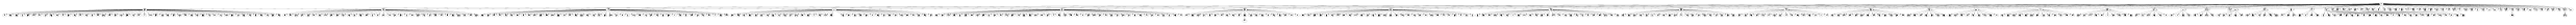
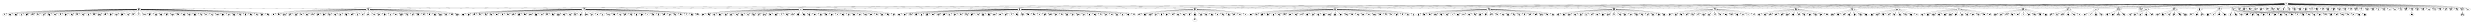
  digraph {
    0
    360
    416
    279
    277
    88
    312
    66
    443
    350
    390
    486
    464
    220
    11
    320
    84
    271
    248
    448
    121
    294
    63
    19
    48
    415
    395
    292
    120
    322
    119
    496
    403
    50
    15
    453
    250
    352
    174
    295
    409
    385
    359
    182
    175
    179
    394
    9
    280
    254
    8
    25
    112
    272
    43
    399
    445
    432
    189
    108
    478
    492
    289
    304
    198
    342
    211
    41
    267
    266
    3
    239
    194
    91
    364
    466
    172
    44
    237
    426
    444
    173
    13
    449
    326
    149
    437
    161
    392
    318
    441
    4
    110
    454
    285
    205
    484
    162
    497
    315
    157
    255
    348
    177
    16
    102
    232
    287
    253
    148
    93
    428
    418
    354
    195
    90
    491
    313
    39
    465
    470
    378
    140
    340
    460
    431
    116
    32
    485
    129
    65
    27
    20
    370
    30
    457
    18
    217
    339
    45
    284
    439
    414
    29
    153
    368
    134
    419
    332
    282
    337
    199
    447
    393
    481
    201
    42
    410
    297
    369
    290
    200
    356
    227
    99
    398
    363
    115
    126
    434
    367
    300
    67
    70
    6
    178
    192
    176
    379
    143
    33
    380
    7
    451
    69
    249
    62
    98
    191
    54
    463
    499
    307
    495
    137
    308
    185
    85
    206
    366
    78
    436
    34
    376
    422
    263
    64
    246
    142
    293
+   425
    133
    127
    238
    430
    387
    71
    215
    461
    251
    371
    128
    270
    471
    316
    193
    269
    218
    327
    442
    159
    68
    343
    100
    154
    309
    61
    377
    477
    446
    259
    472
    353
    455
    221
    170
    164
    24
    296
    469
    490
    440
    10
    139
    209
    317
    147
    331
    51
    301
    87
    28
    103
    141
    60
    207
    36
    76
    105
    79
    104
    235
    234
    37
    95
    151
    404
    216
    276
    89
    155
    165
    152
    156
    72
    476
    456
    241
    171
    77
    222
    427
    389
    452
    56
    113
    494
    210
    273
    114
    125
    132
    138
    335
    226
    361
    281
    406
    197
    306
    212
    117
    228
    190
    49
    417
    384
    94
    23
    83
    55
    450
    407
    203
    196
    223
    57
    288
    111
    181
    498
    305
    397
    244
    40
    328
    383
    96
    46
    92
    247
    229
    373
    412
    488
    243
    158
    381
    167
    53
    5
    224
    122
    338
    372
    47
    303
    357
    22
    435
    146
    184
    58
    462
    323
    347
    468
    408
    374
    473
    74
    163
    86
    314
    421
    208
    424
    183
    12
    1
    214
    231
    375
    291
    204
    169
    382
    260
    429
    423
    362
    438
    321
    240
    325
    298
    329
    236
    351
    483
    258
    336
    264
    489
    324
    480
    166
    475
    256
    17
    188
    333
    283
    275
    265
    388
    150
    268
    123
    310
    487
    400
    274
    330
    82
    144
    482
    101
    31
    180
    405
    459
    386
    344
    73
    242
    160
    118
    80
    311
    81
    135
    467
    145
    262
    245
    413
    213
    52
    26
    168
    319
    130
    458
    278
    391
    493
    365
    474
    230
    341
    355
    2
    109
    252
    35
    396
    131
    299
    334
    286
    257
    59
    302
    233
    187
    420
    14
    433
    402
    186
    261
    479
    345
    124
    106
    411
    21
    136
    358
    202
    346
    401
    0 -> 360
    0 -> 416
    0 -> 279
    0 -> 277
    0 -> 88
    0 -> 312
    0 -> 66
    0 -> 443
    0 -> 350
    0 -> 390
    0 -> 486
    0 -> 464
    0 -> 220
    0 -> 11
    0 -> 320
    0 -> 84
    0 -> 271
    0 -> 248
    0 -> 448
    0 -> 121
    0 -> 294
    0 -> 63
    0 -> 19
    0 -> 48
    0 -> 415
    0 -> 395
    0 -> 292
    0 -> 120
    0 -> 322
    0 -> 119
    0 -> 496
    0 -> 403
    0 -> 50
    0 -> 15
    0 -> 453
    0 -> 250
    0 -> 352
    0 -> 174
    0 -> 295
    0 -> 409
    0 -> 385
    0 -> 359
    0 -> 182
    0 -> 175
    0 -> 179
    0 -> 394
    0 -> 9
    0 -> 280
    0 -> 254
    0 -> 8
    0 -> 25
    0 -> 112
    0 -> 272
    0 -> 43
    0 -> 399
    0 -> 445
    0 -> 432
    0 -> 189
    0 -> 108
    0 -> 478
    0 -> 492
    0 -> 289
    0 -> 304
    0 -> 198
    0 -> 342
    0 -> 211
    360 -> 41
    360 -> 267
    360 -> 266
    360 -> 3
    360 -> 239
    360 -> 194
    360 -> 91
    360 -> 364
    360 -> 466
    360 -> 172
    360 -> 44
    360 -> 237
    360 -> 426
    360 -> 444
    360 -> 173
    360 -> 13
    360 -> 449
    360 -> 326
    360 -> 149
    360 -> 437
    360 -> 161
    360 -> 392
    360 -> 318
    360 -> 441
    360 -> 4
    360 -> 110
    360 -> 454
    360 -> 285
    360 -> 205
    360 -> 484
    360 -> 162
    360 -> 497
    360 -> 315
    360 -> 157
    360 -> 255
    360 -> 348
    360 -> 177
    360 -> 16
    360 -> 102
    360 -> 232
    360 -> 287
    360 -> 253
    360 -> 148
    360 -> 93
    360 -> 428
    360 -> 418
    360 -> 354
    360 -> 195
    416 -> 90
    416 -> 491
    416 -> 313
    416 -> 39
    416 -> 465
    416 -> 470
    416 -> 378
    416 -> 140
    416 -> 340
    416 -> 460
    416 -> 431
    416 -> 116
    416 -> 32
    416 -> 485
    416 -> 129
    416 -> 65
    416 -> 27
    416 -> 20
    416 -> 370
    416 -> 30
    416 -> 457
    416 -> 18
    416 -> 217
    416 -> 339
    416 -> 45
    416 -> 284
    416 -> 439
    416 -> 414
    416 -> 29
    416 -> 153
    416 -> 368
    416 -> 134
    416 -> 419
    416 -> 332
    279 -> 282
    279 -> 337
    279 -> 199
    279 -> 447
    279 -> 393
    279 -> 481
    279 -> 201
    279 -> 42
    279 -> 410
    279 -> 297
    279 -> 369
    279 -> 290
    279 -> 200
    279 -> 356
    279 -> 227
    279 -> 99
    279 -> 398
    279 -> 363
    279 -> 115
    279 -> 126
    279 -> 434
    279 -> 367
    279 -> 300
    279 -> 67
    279 -> 70
    279 -> 6
    279 -> 178
    279 -> 192
    279 -> 176
    279 -> 379
    279 -> 143
    279 -> 33
    279 -> 380
    279 -> 7
    279 -> 451
    279 -> 69
    279 -> 249
    279 -> 62
    279 -> 98
    279 -> 191
    279 -> 54
    279 -> 463
    279 -> 499
    277 -> 307
    277 -> 495
    277 -> 137
    277 -> 308
    277 -> 185
    277 -> 85
    277 -> 206
    277 -> 366
    277 -> 78
    277 -> 436
    277 -> 34
    277 -> 376
    277 -> 422
    277 -> 263
    277 -> 64
    277 -> 246
    277 -> 142
    277 -> 293
+   277 -> 425
    277 -> 133
    277 -> 127
    277 -> 238
    277 -> 430
    277 -> 387
    277 -> 71
    277 -> 215
    277 -> 461
    277 -> 251
    277 -> 371
    277 -> 128
    277 -> 270
    277 -> 471
    277 -> 316
    277 -> 193
    277 -> 269
    88 -> 218
    88 -> 327
    88 -> 442
    88 -> 159
    88 -> 68
    88 -> 343
    88 -> 100
    88 -> 154
    88 -> 309
    88 -> 61
    88 -> 377
    88 -> 477
    88 -> 446
    88 -> 259
    88 -> 472
    88 -> 353
    88 -> 455
    88 -> 221
    88 -> 170
    88 -> 164
    88 -> 24
    88 -> 296
    88 -> 469
    88 -> 490
    88 -> 440
    88 -> 10
    88 -> 139
    88 -> 209
    88 -> 317
    88 -> 147
    88 -> 331
    88 -> 51
    88 -> 301
    88 -> 87
    88 -> 28
    88 -> 103
    88 -> 141
    88 -> 60
    88 -> 207
    88 -> 36
    88 -> 76
    88 -> 105
    88 -> 79
    312 -> 104
    312 -> 235
    312 -> 234
    312 -> 37
    312 -> 95
    312 -> 151
    312 -> 404
    312 -> 216
    312 -> 276
    312 -> 89
    312 -> 155
    312 -> 165
    312 -> 152
    312 -> 156
    312 -> 72
    312 -> 476
    312 -> 456
    312 -> 241
    312 -> 171
    312 -> 77
    66 -> 222
    66 -> 427
    66 -> 389
    66 -> 452
    66 -> 56
    66 -> 113
    66 -> 494
    66 -> 210
    66 -> 273
    66 -> 114
    66 -> 125
    66 -> 132
    66 -> 138
    66 -> 335
    66 -> 226
    66 -> 361
    66 -> 281
    66 -> 406
    66 -> 197
    66 -> 306
    66 -> 212
    66 -> 117
    66 -> 228
    66 -> 190
    66 -> 49
    66 -> 417
    66 -> 384
    66 -> 94
    66 -> 23
    66 -> 83
    443 -> 55
    443 -> 450
    443 -> 407
    443 -> 203
    443 -> 196
    443 -> 223
    443 -> 57
    443 -> 288
    443 -> 111
    443 -> 181
    443 -> 498
    443 -> 305
    443 -> 397
    443 -> 244
    443 -> 40
    443 -> 328
    443 -> 383
    443 -> 96
    443 -> 46
    443 -> 92
    443 -> 247
    443 -> 229
    443 -> 373
    443 -> 412
    443 -> 488
    350 -> 243
    350 -> 158
    350 -> 381
    350 -> 167
    350 -> 53
    350 -> 5
    350 -> 224
    350 -> 122
    350 -> 338
    350 -> 372
    350 -> 47
    350 -> 303
    350 -> 357
    350 -> 22
    350 -> 435
    350 -> 146
    350 -> 184
    350 -> 58
    350 -> 462
    350 -> 323
    390 -> 347
    390 -> 468
    390 -> 408
    390 -> 374
    390 -> 473
    390 -> 74
    390 -> 163
    390 -> 86
    390 -> 314
    390 -> 421
    390 -> 208
    390 -> 424
    390 -> 183
    390 -> 12
    390 -> 1
    390 -> 214
    486 -> 231
    486 -> 375
    486 -> 291
    486 -> 204
    486 -> 169
    486 -> 382
    486 -> 260
    486 -> 429
    486 -> 423
    486 -> 362
    486 -> 438
    486 -> 321
    486 -> 240
    464 -> 325
    464 -> 298
    464 -> 329
    464 -> 236
    464 -> 351
    464 -> 483
    464 -> 258
    220 -> 336
    220 -> 264
    220 -> 489
    220 -> 324
    220 -> 480
    220 -> 166
    220 -> 475
    220 -> 256
    220 -> 17
    11 -> 188
    11 -> 333
    11 -> 283
    11 -> 275
    11 -> 265
    11 -> 388
    11 -> 150
    11 -> 268
    11 -> 123
    11 -> 310
    11 -> 487
    11 -> 400
    11 -> 274
    320 -> 330
    320 -> 82
    320 -> 144
    320 -> 482
    320 -> 101
    320 -> 31
    320 -> 180
    320 -> 405
    320 -> 459
    320 -> 386
    84 -> 344
    84 -> 73
    84 -> 242
    84 -> 160
    84 -> 118
    84 -> 80
    271 -> 311
    271 -> 81
    271 -> 135
    271 -> 467
    248 -> 145
    248 -> 262
    248 -> 245
    248 -> 413
    121 -> 213
    121 -> 52
    121 -> 26
    121 -> 168
    121 -> 319
    294 -> 130
    294 -> 458
    294 -> 278
    294 -> 391
    294 -> 493
    294 -> 365
    63 -> 474
    63 -> 230
    63 -> 341
    19 -> 355
    19 -> 2
    19 -> 109
    19 -> 252
    48 -> 35
    48 -> 396
    48 -> 131
    48 -> 299
    48 -> 334
    48 -> 286
    415 -> 257
    415 -> 59
    415 -> 302
    415 -> 233
    395 -> 187
    395 -> 420
    292 -> 14
    292 -> 433
    292 -> 402
    119 -> 186
    119 -> 261
    496 -> 479
    403 -> 345
    403 -> 124
    50 -> 106
    250 -> 411
    385 -> 21
    182 -> 136
    394 -> 358
    445 -> 202
    342 -> 346
    155 -> 401
  }
